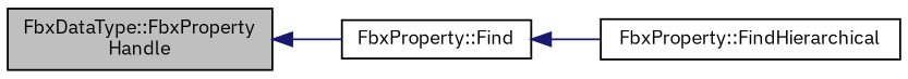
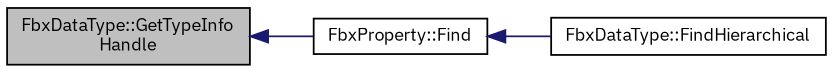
  digraph {
    fontname="IBM Plex Sans"
    rankdir=LR
    node [color=black fillcolor=white fontname="IBM Plex Sans" fontsize=10 shape=record style=filled]
    edge [color=midnightblue dir=back fontname="IBM Plex Sans" fontsize=10 labelfontname=Helvetica labelfontsize=10 style=solid]
-   n1 [fillcolor=grey75 fontcolor=black height=0.2 label="FbxDataType::FbxProperty\lHandle" width=0.4]
+   n1 [fillcolor=grey75 fontcolor=black height=0.2 label="FbxDataType::GetTypeInfo\lHandle" width=0.4]
    n2 [height=0.2 label="FbxProperty::Find" width=0.4]
-   n3 [height=0.2 label="FbxProperty::FindHierarchical" width=0.4]
+   n3 [height=0.2 label="FbxDataType::FindHierarchical" width=0.4]
    n1 -> n2
    n2 -> n3
  }
